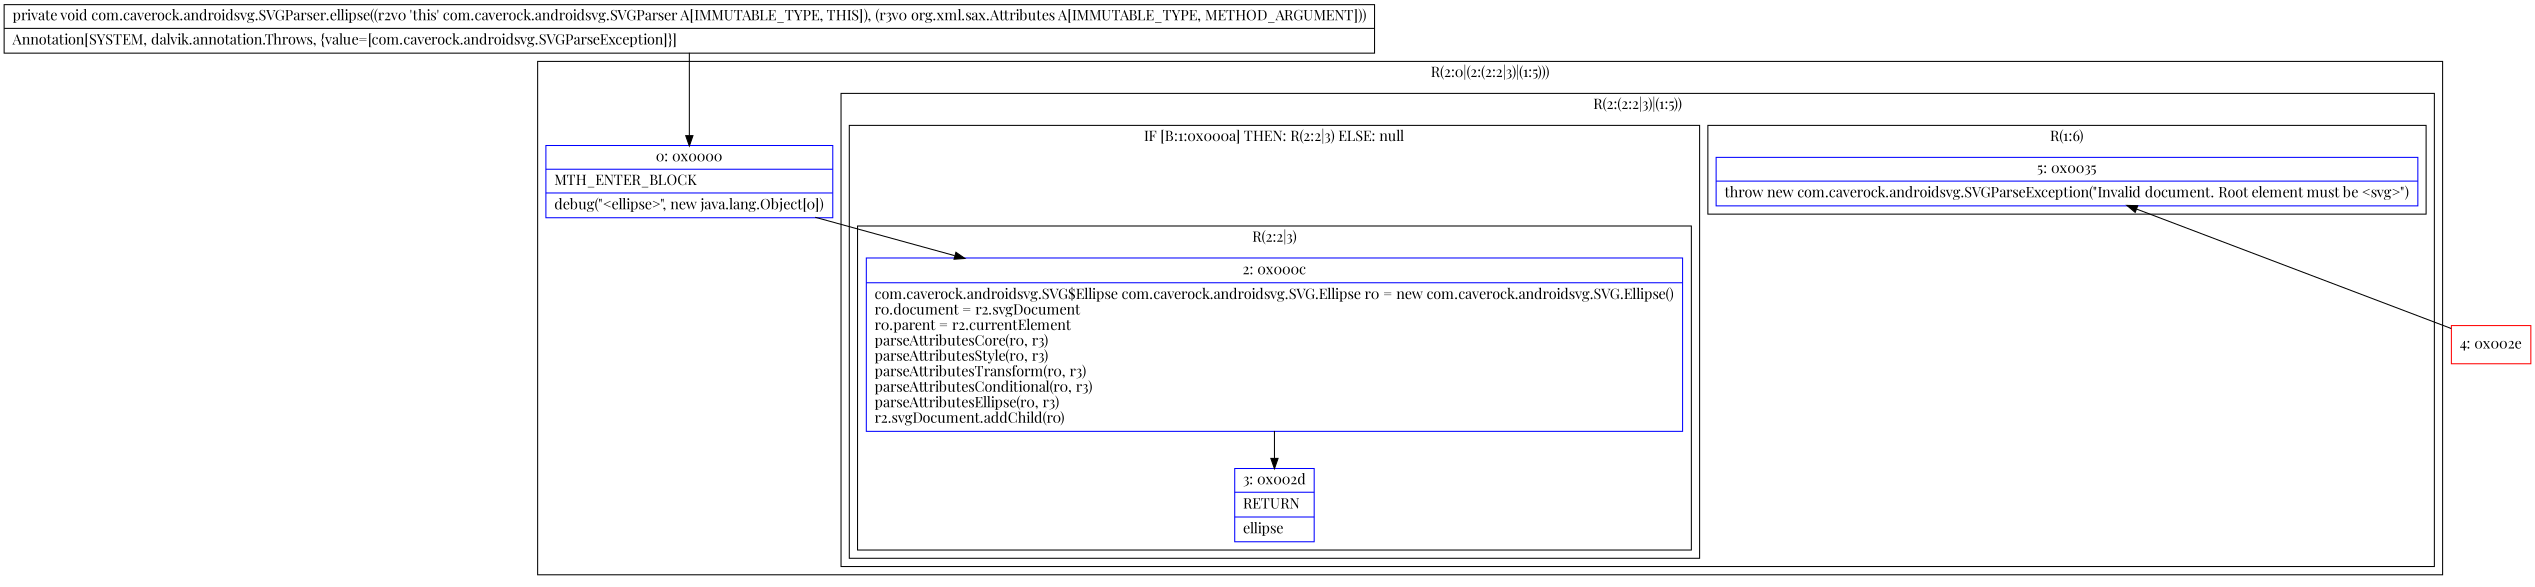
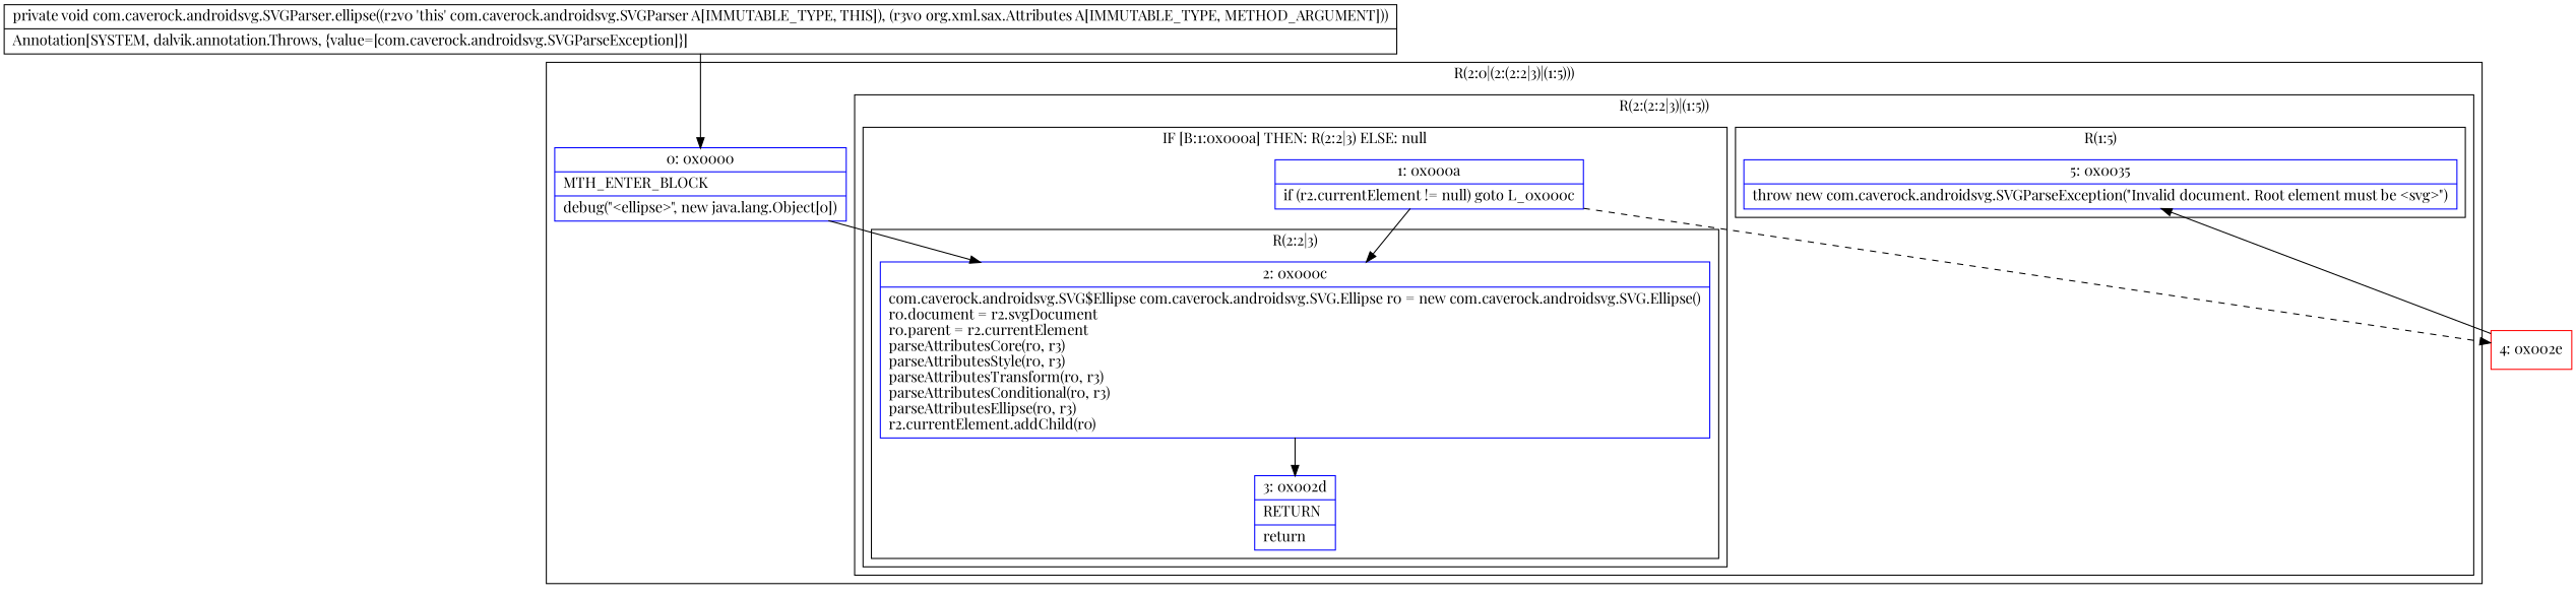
  digraph {
    fontname="Playfair Display"
    node [color=blue fontname="Playfair Display" shape=record]
    edge [fontname="Playfair Display"]
-   n1 [label="{2\:\ 0x000c|com.caverock.androidsvg.SVG$Ellipse com.caverock.androidsvg.SVG.Ellipse r0 = new com.caverock.androidsvg.SVG.Ellipse()\lr0.document = r2.svgDocument\lr0.parent = r2.currentElement\lparseAttributesCore(r0, r3)\lparseAttributesStyle(r0, r3)\lparseAttributesTransform(r0, r3)\lparseAttributesConditional(r0, r3)\lparseAttributesEllipse(r0, r3)\lr2.svgDocument.addChild(r0)\l}"]
-   n2 [label="{3\:\ 0x002d|RETURN\l|ellipse\l}"]
+   n1 [label="{2\:\ 0x000c|com.caverock.androidsvg.SVG$Ellipse com.caverock.androidsvg.SVG.Ellipse r0 = new com.caverock.androidsvg.SVG.Ellipse()\lr0.document = r2.svgDocument\lr0.parent = r2.currentElement\lparseAttributesCore(r0, r3)\lparseAttributesStyle(r0, r3)\lparseAttributesTransform(r0, r3)\lparseAttributesConditional(r0, r3)\lparseAttributesEllipse(r0, r3)\lr2.currentElement.addChild(r0)\l}"]
+   n2 [label="{3\:\ 0x002d|RETURN\l|return\l}"]
+   n3 [label="{1\:\ 0x000a|if (r2.currentElement != null) goto L_0x000c\l}"]
    n4 [label="{5\:\ 0x0035|throw new com.caverock.androidsvg.SVGParseException(\"Invalid document. Root element must be \<svg\>\")\l}"]
    n5 [label="{0\:\ 0x0000|MTH_ENTER_BLOCK\l|debug(\"\<ellipse\>\", new java.lang.Object[0])\l}"]
    n6 [color=red label="{4\:\ 0x002e}"]
    n7 [label="{private void com.caverock.androidsvg.SVGParser.ellipse((r2v0 'this' com.caverock.androidsvg.SVGParser A[IMMUTABLE_TYPE, THIS]), (r3v0 org.xml.sax.Attributes A[IMMUTABLE_TYPE, METHOD_ARGUMENT]))  | Annotation[SYSTEM, dalvik.annotation.Throws, \{value=[com.caverock.androidsvg.SVGParseException]\}]\l}" color=""]
    subgraph cluster_1 {
      label="R(2:0|(2:(2:2|3)|(1:5)))"
      n5
      subgraph cluster_2 {
        label="R(2:(2:2|3)|(1:5))"
        subgraph cluster_3 {
          label="IF [B:1:0x000a] THEN: R(2:2|3) ELSE: null"
+         n3
          subgraph cluster_4 {
            label="R(2:2|3)"
            n1
            n2
          }
        }
        subgraph cluster_5 {
-         label="R(1:6)"
+         label="R(1:5)"
          n4
        }
      }
    }
    n1 -> n2
+   n3 -> n1
+   n3 -> n6 [style=dashed]
    n5 -> n1
    n6 -> n4
    n7 -> n5
  }
